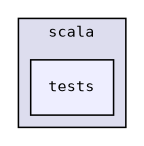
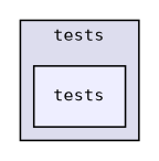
  digraph {
    compound=true
    fontname="DejaVu Sans Mono"
    n1 [fillcolor="#eeeeff" fontname="DejaVu Sans Mono" fontsize=10 label=tests pencolor=black shape=box style=filled]
    subgraph cluster_1 {
      bgcolor="#ddddee"
      fontsize=10
-     label=scala
+     label=tests
      pencolor=black
      n1
    }
  }
